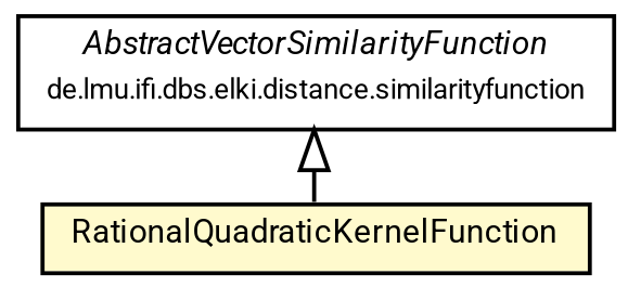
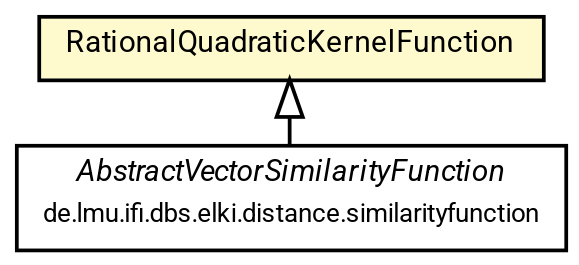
  digraph {
    nodesep=0.15
    rankdir=TB
    ranksep=0.25
    fontname=Roboto
    node [fontcolor=black fontname=Roboto fontsize=8 margin=0 shape=plaintext]
    n1 [height=0 label=<<table title="de.lmu.ifi.dbs.elki.distance.similarityfunction.AbstractVectorSimilarityFunction" border="0" cellborder="1" cellspacing="0" cellpadding="2" href="../AbstractVectorSimilarityFunction.html" target="_parent"> 		<tr><td><table border="0" cellspacing="0" cellpadding="1"> 		<tr><td align="center" balign="center"> <font face="Roboto"><i>AbstractVectorSimilarityFunction</i></font> </td></tr> 		<tr><td align="center" balign="center"> <font face="Roboto" point-size="7.0">de.lmu.ifi.dbs.elki.distance.similarityfunction</font> </td></tr> 		</table></td></tr> 		</table>> width=0]
    n2 [height=0 label=<<table title="de.lmu.ifi.dbs.elki.distance.similarityfunction.kernel.RationalQuadraticKernelFunction" border="0" cellborder="1" cellspacing="0" cellpadding="2" bgcolor="lemonChiffon" href="RationalQuadraticKernelFunction.html" target="_parent"> 		<tr><td><table border="0" cellspacing="0" cellpadding="1"> 		<tr><td align="center" balign="center"> <font face="Roboto">RationalQuadraticKernelFunction</font> </td></tr> 		</table></td></tr> 		</table>> width=0]
-   n1 -> n2 [arrowtail=empty color=black dir=back fontname=Roboto fontsize=7 labelfontname=Roboto labelfontsize=7 weight=10]
+   n2 -> n1 [arrowtail=empty color=black dir=back fontname=Roboto fontsize=7 labelfontname=Roboto labelfontsize=7 weight=10]
  }
